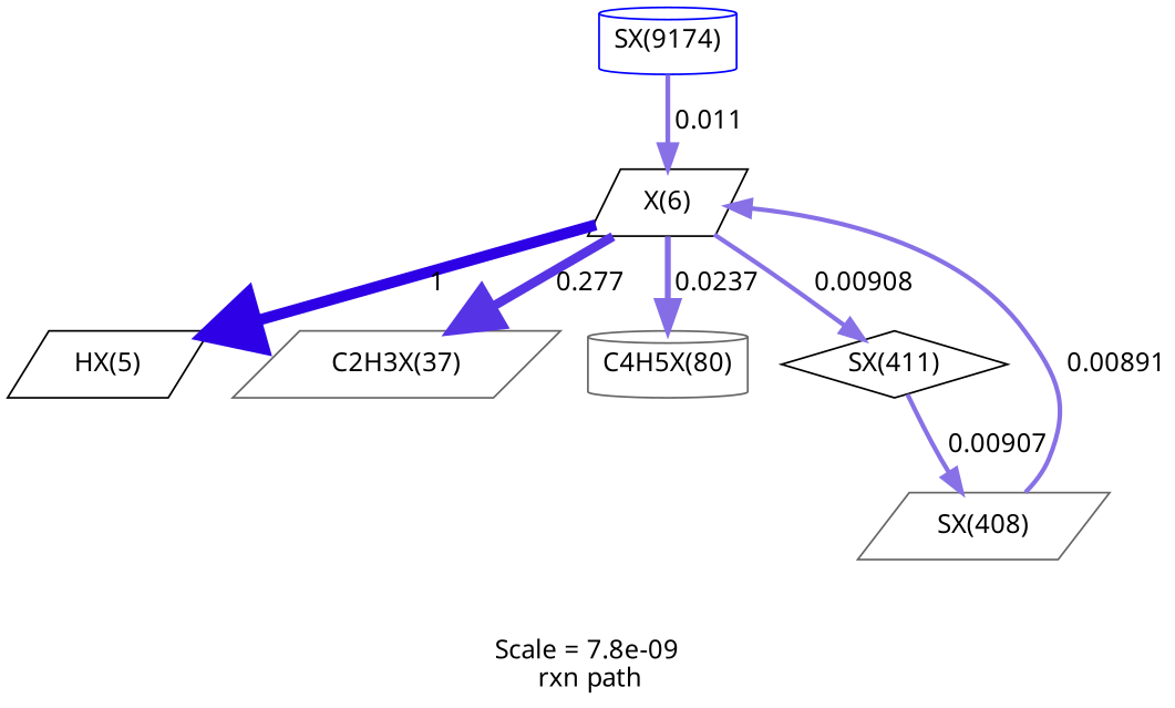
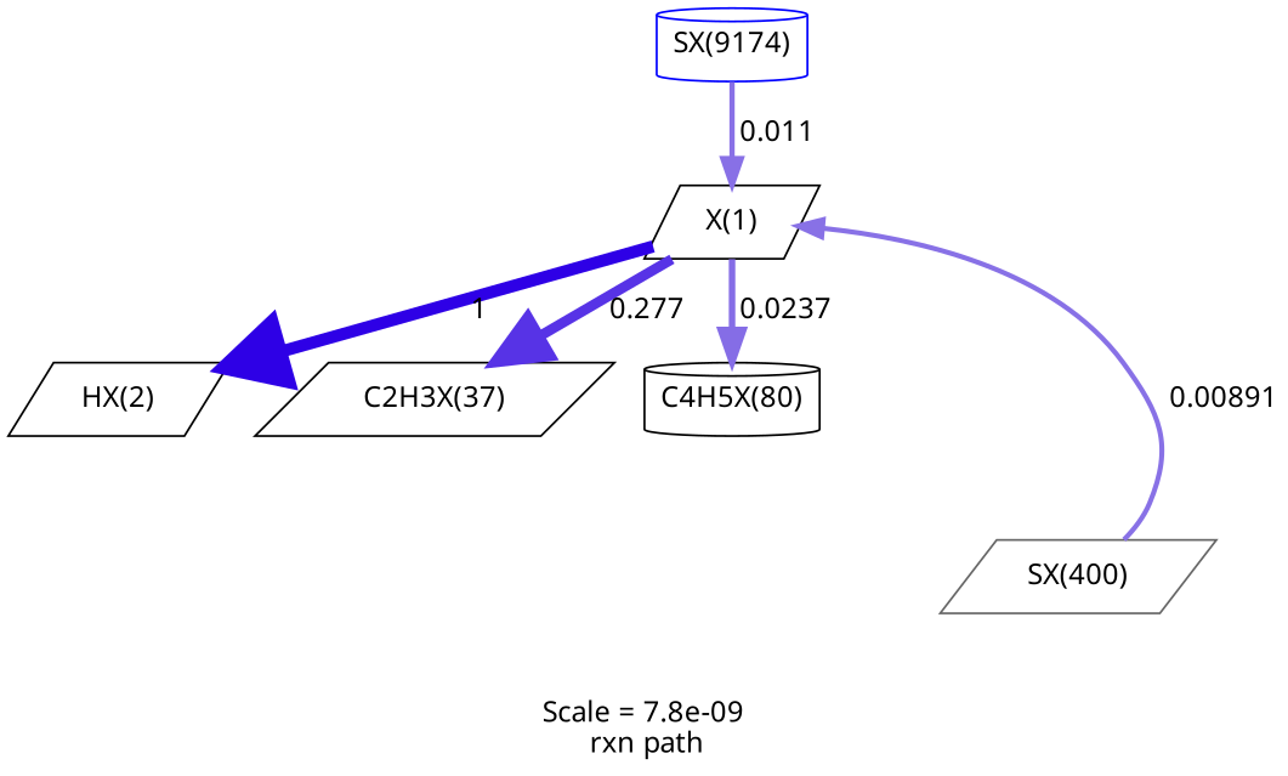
  digraph {
    fontname="Noto Sans"
    label="Scale = 7.8e-09\l rxn path"
    node [color=black fontname="Noto Sans" shape=parallelogram]
    edge [arrowsize=1.22 color="0.7, 0.509, 0.9" fontname="Noto Sans" style="setlinewidth(2.45)"]
-   n1 [label="X(6)"]
-   n2 [label="HX(5)"]
-   n3 [color=gray40 label="C2H3X(37)"]
-   n4 [color=gray40 label="C4H5X(80)" shape=cylinder]
-   n5 [label="SX(411)" shape=diamond]
-   n6 [color=gray40 label="SX(408)"]
+   n1 [label="X(1)"]
+   n2 [label="HX(2)"]
+   n3 [label="C2H3X(37)"]
+   n4 [label="C4H5X(80)" shape=cylinder]
+   n6 [color=gray40 label="SX(400)"]
    n7 [color=blue label="SX(9174)" shape=cylinder]
    n1 -> n2 [arrowsize=3 color="0.7, 1.5, 0.9" label=" 1" style="setlinewidth(6)"]
    n1 -> n3 [arrowsize=2.52 color="0.7, 0.777, 0.9" label=" 0.277" style="setlinewidth(5.03)"]
    n1 -> n4 [arrowsize=1.59 color="0.7, 0.524, 0.9" label=" 0.0237" style="setlinewidth(3.18)"]
-   n1 -> n5 [arrowsize=1.23 label=" 0.00908"]
-   n5 -> n6 [label=" 0.00907"]
    n6 -> n1 [label=" 0.00891" style="setlinewidth(2.44)"]
    n7 -> n1 [arrowsize=1.3 color="0.7, 0.511, 0.9" label=" 0.011" style="setlinewidth(2.59)"]
  }
